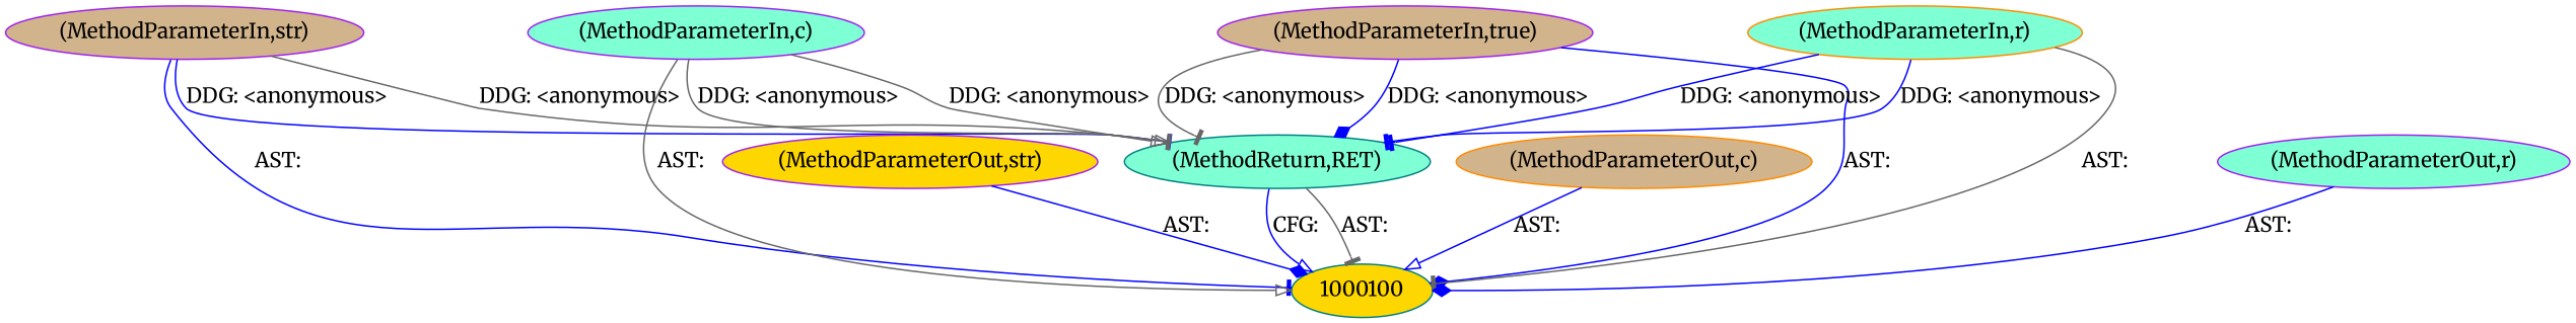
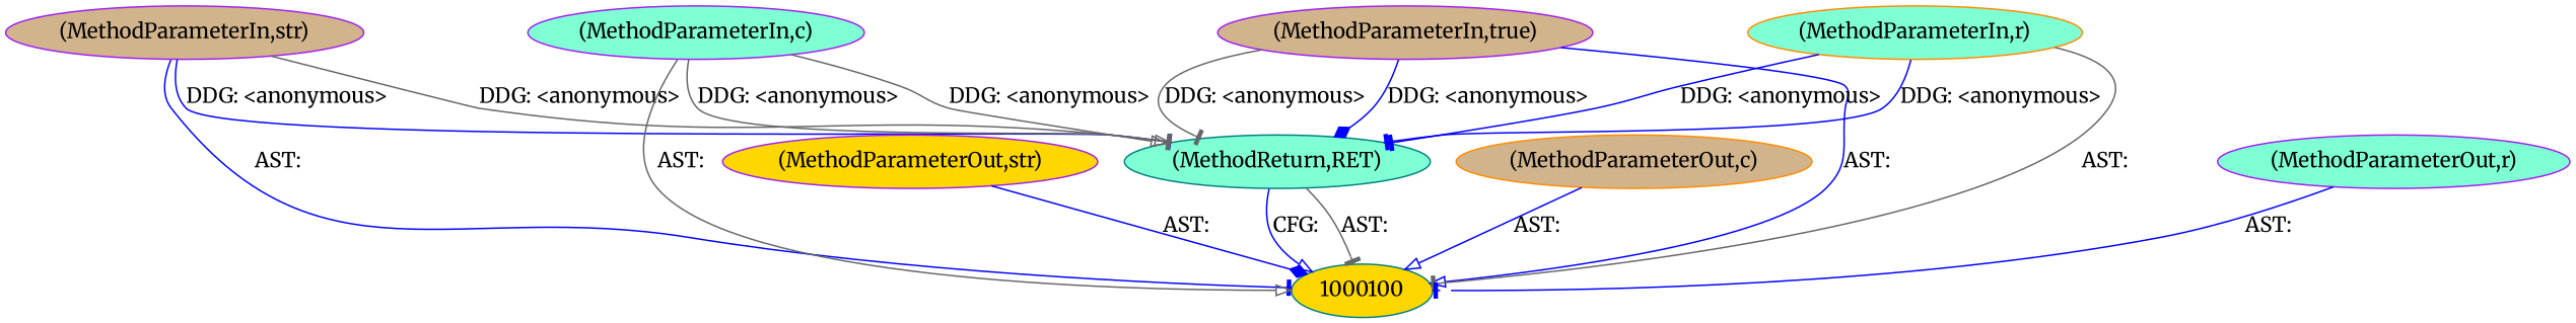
  digraph {
    fontname=Merriweather
    node [color=purple fillcolor=aquamarine fontname=Merriweather style=filled]
    edge [arrowhead=tee color=blue fontname=Merriweather]
    n1 [fillcolor=tan label="(MethodParameterIn,str)"]
    n2 [color=teal label="(MethodReturn,RET)"]
    1000100 [color=teal fillcolor=gold]
    n4 [fillcolor=gold label="(MethodParameterOut,str)"]
    n5 [label="(MethodParameterIn,c)"]
    n6 [color=darkorange fillcolor=tan label="(MethodParameterOut,c)"]
    n7 [fillcolor=tan label="(MethodParameterIn,true)"]
    n8 [color=darkorange label="(MethodParameterIn,r)"]
    n9 [label="(MethodParameterOut,r)"]
    n1 -> n2 [label="DDG: <anonymous>"]
    n1 -> n2 [color=gray40 label="DDG: <anonymous>"]
    n1 -> 1000100 [label="AST: "]
    n2 -> 1000100 [color=gray40 label="AST: "]
    n2 -> 1000100 [arrowhead=onormal label="CFG: "]
    n4 -> 1000100 [arrowhead=diamond label="AST: "]
    n5 -> n2 [arrowhead=onormal color=gray40 label="DDG: <anonymous>"]
    n5 -> n2 [arrowhead=onormal color=gray40 label="DDG: <anonymous>"]
    n5 -> 1000100 [arrowhead=onormal color=gray40 label="AST: "]
    n6 -> 1000100 [arrowhead=onormal label="AST: "]
    n7 -> n2 [arrowhead=diamond label="DDG: <anonymous>"]
    n7 -> n2 [color=gray40 label="DDG: <anonymous>"]
-   n7 -> 1000100 [arrowhead=diamond label="AST: "]
+   n7 -> 1000100 [arrowhead=onormal label="AST: "]
    n8 -> n2 [label="DDG: <anonymous>"]
    n8 -> n2 [label="DDG: <anonymous>"]
    n8 -> 1000100 [color=gray40 label="AST: "]
-   n9 -> 1000100 [arrowhead=diamond label="AST: "]
+   n9 -> 1000100 [label="AST: "]
  }
